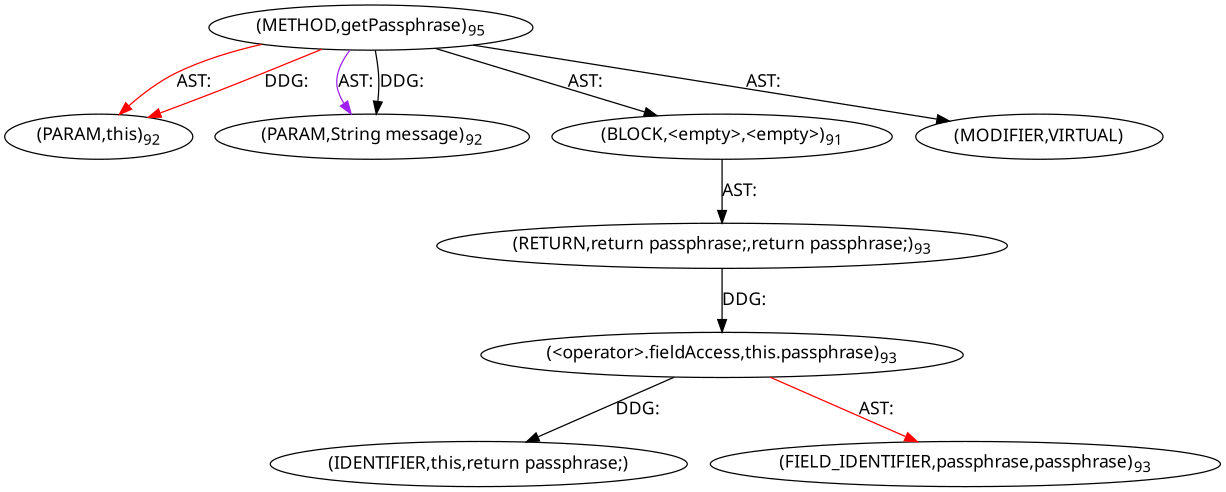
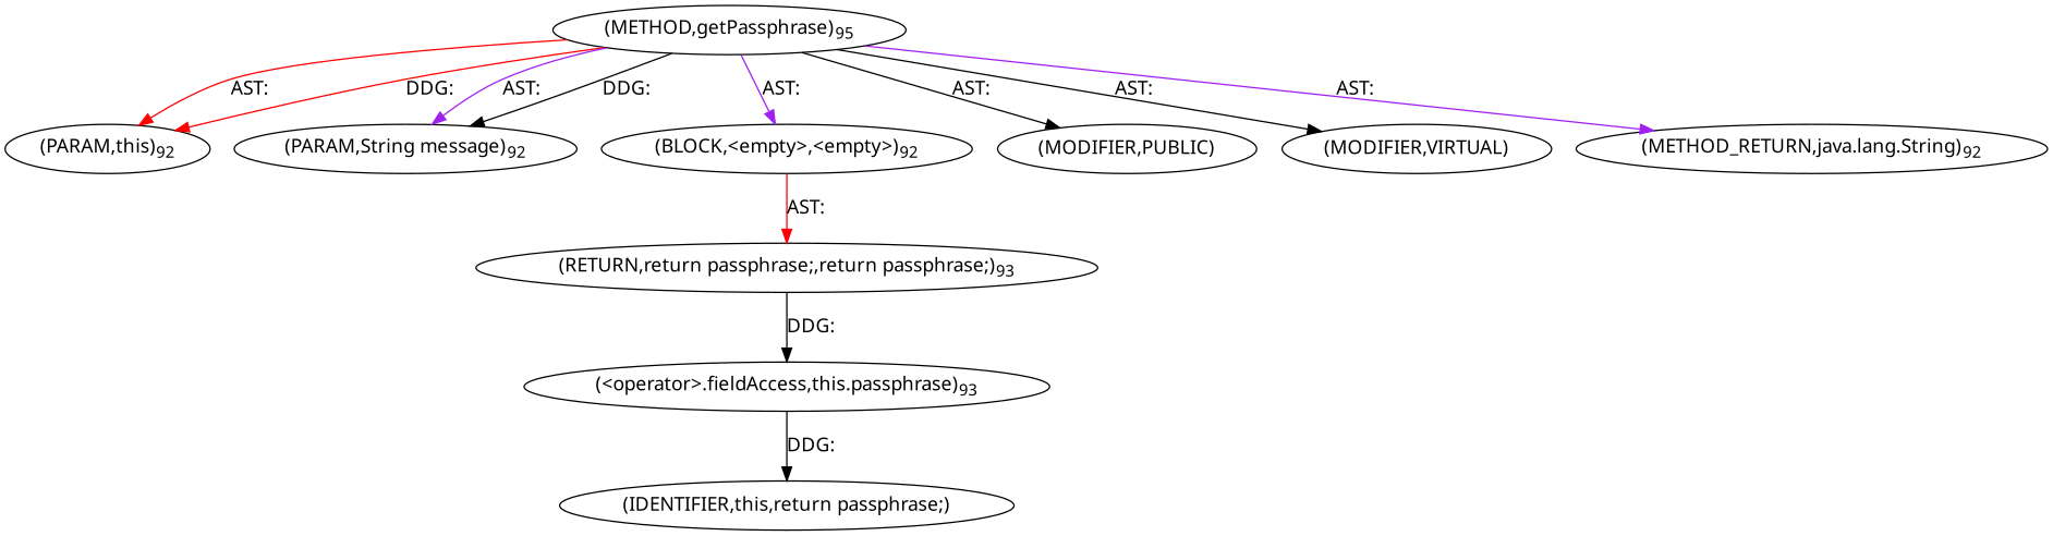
  digraph {
    fontname="Noto Sans"
    node [fontname="Noto Sans"]
    edge [color=black fontname="Noto Sans"]
    n1 [label=<(METHOD,getPassphrase)<SUB>95</SUB>>]
    n2 [label=<(PARAM,this)<SUB>92</SUB>>]
    n3 [label=<(PARAM,String message)<SUB>92</SUB>>]
-   n4 [label=<(BLOCK,&lt;empty&gt;,&lt;empty&gt;)<SUB>91</SUB>>]
+   n4 [label=<(BLOCK,&lt;empty&gt;,&lt;empty&gt;)<SUB>92</SUB>>]
+   n5 [label=<(MODIFIER,PUBLIC)>]
    n6 [label=<(MODIFIER,VIRTUAL)>]
+   n7 [label=<(METHOD_RETURN,java.lang.String)<SUB>92</SUB>>]
    n8 [label=<(RETURN,return passphrase;,return passphrase;)<SUB>93</SUB>>]
    n9 [label=<(&lt;operator&gt;.fieldAccess,this.passphrase)<SUB>93</SUB>>]
    n10 [label=<(IDENTIFIER,this,return passphrase;)>]
-   n11 [label=<(FIELD_IDENTIFIER,passphrase,passphrase)<SUB>93</SUB>>]
    n1 -> n2 [color=red label="AST: "]
    n1 -> n2 [color=red label="DDG: "]
    n1 -> n3 [color=purple label="AST: "]
    n1 -> n3 [label="DDG: "]
-   n1 -> n4 [label="AST: "]
+   n1 -> n4 [color=purple label="AST: "]
+   n1 -> n5 [label="AST: "]
    n1 -> n6 [label="AST: "]
-   n4 -> n8 [label="AST: "]
+   n1 -> n7 [color=purple label="AST: "]
+   n4 -> n8 [color=red label="AST: "]
    n8 -> n9 [label="DDG: "]
    n9 -> n10 [label="DDG: "]
-   n9 -> n11 [color=red label="AST: "]
  }
